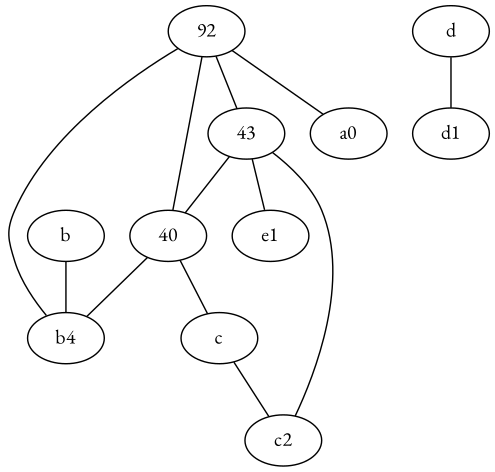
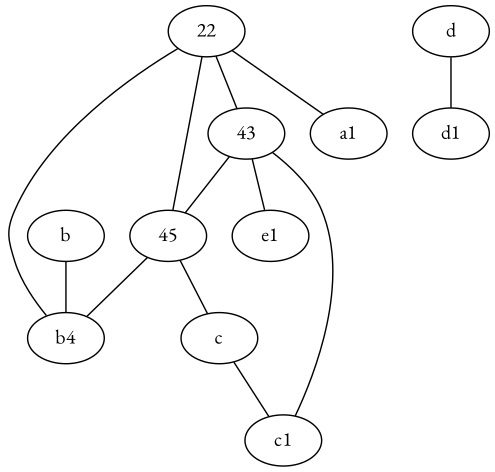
  graph {
    fontname="EB Garamond"
    node [fontname="EB Garamond" labelfontsize=50]
    edge [fontname="EB Garamond"]
    n1 [label=b4]
    b
    n3 [label=43]
    e1
-   c1 [label=c2]
-   45 [label=40]
+   c1
+   45
    c
    d
    d1
-   22 [label=92]
-   a1 [label=a0]
+   22
+   a1
    b -- n1
    n3 -- e1
    n3 -- c1
    n3 -- 45
    45 -- n1
    45 -- c
    c -- c1
    d -- d1
    22 -- n1
    22 -- n3
    22 -- 45
    22 -- a1
  }
